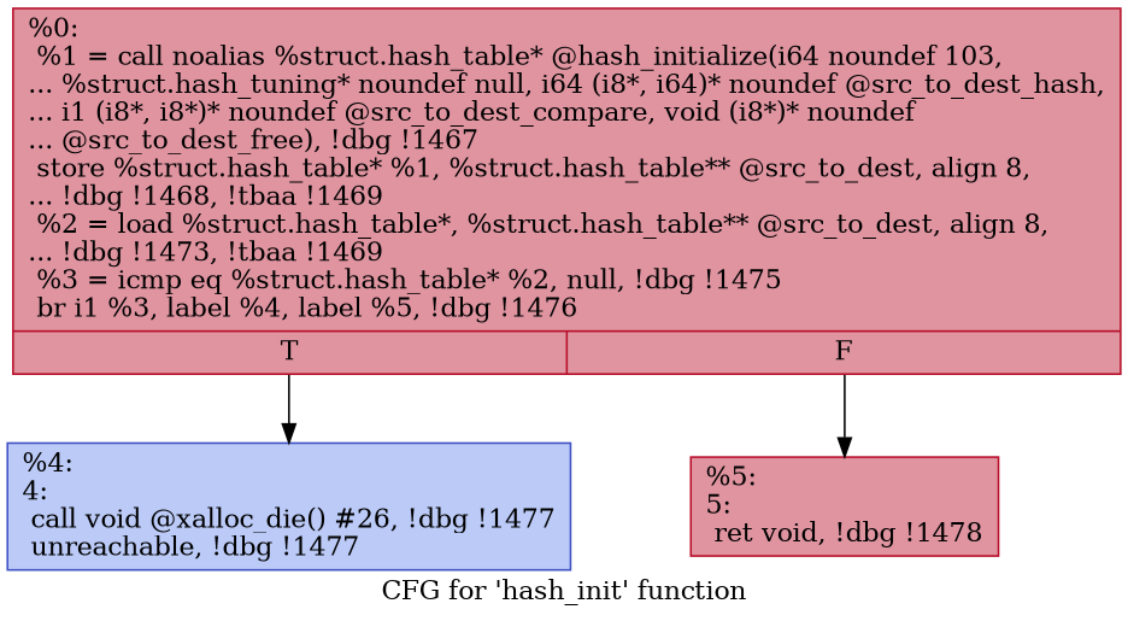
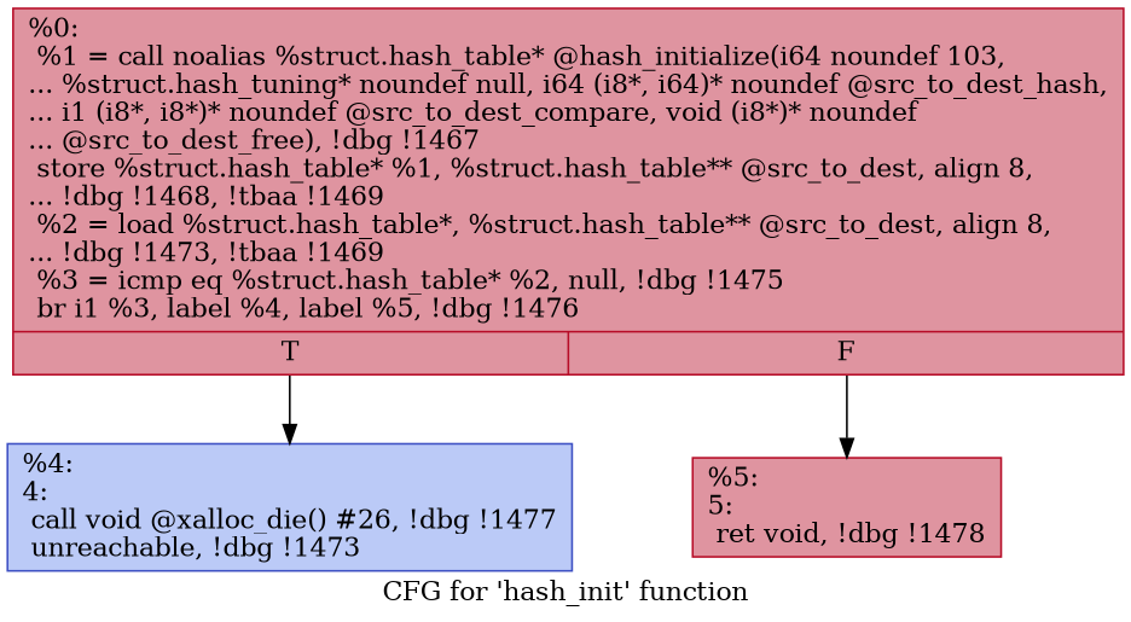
  digraph {
    label="CFG for 'hash_init' function"
    node [color="#b70d28ff" fillcolor="#b70d2870" shape=record style=filled]
    n1 [label="{%0:\l  %1 = call noalias %struct.hash_table* @hash_initialize(i64 noundef 103,\l... %struct.hash_tuning* noundef null, i64 (i8*, i64)* noundef @src_to_dest_hash,\l... i1 (i8*, i8*)* noundef @src_to_dest_compare, void (i8*)* noundef\l... @src_to_dest_free), !dbg !1467\l  store %struct.hash_table* %1, %struct.hash_table** @src_to_dest, align 8,\l... !dbg !1468, !tbaa !1469\l  %2 = load %struct.hash_table*, %struct.hash_table** @src_to_dest, align 8,\l... !dbg !1473, !tbaa !1469\l  %3 = icmp eq %struct.hash_table* %2, null, !dbg !1475\l  br i1 %3, label %4, label %5, !dbg !1476\l|{<s0>T|<s1>F}}"]
-   n2 [color="#3d50c3ff" fillcolor="#6687ed70" label="{%4:\l4:                                                \l  call void @xalloc_die() #26, !dbg !1477\l  unreachable, !dbg !1477\l}"]
+   n2 [color="#3d50c3ff" fillcolor="#6687ed70" label="{%4:\l4:                                                \l  call void @xalloc_die() #26, !dbg !1477\l  unreachable, !dbg !1473\l}"]
    n3 [label="{%5:\l5:                                                \l  ret void, !dbg !1478\l}"]
    n1 -> n2 [tailport=s0]
    n1 -> n3 [tailport=s1]
  }
